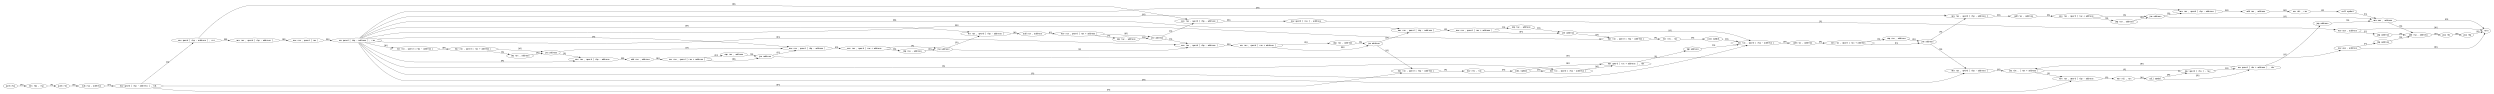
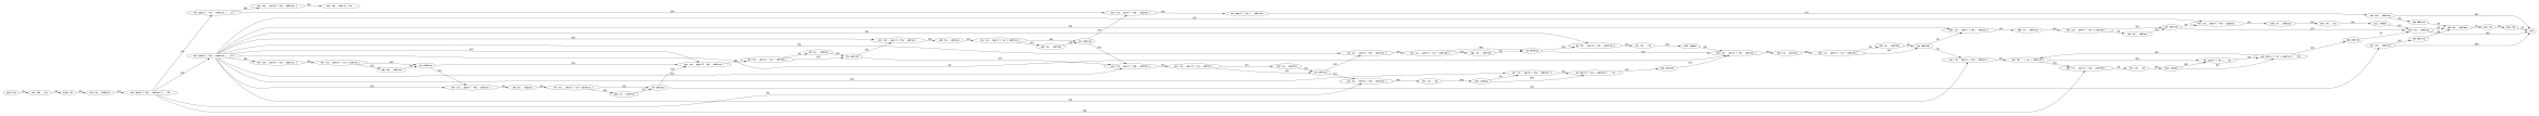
  digraph {
    fontname="Roboto Mono"
    rankdir=LR
    node [fontname="Roboto Mono"]
    edge [fontname="Roboto Mono"]
    n1 [label="push rbp"]
    n2 [label="mov rbp , rsp"]
    n3 [label="push rbx"]
    n4 [label="sub rsp , address"]
    n5 [label="mov qword [ rbp - address ] , rdi"]
    n6 [label="mov qword [ rbp - address ] , rsi"]
    n7 [label="mov rax , qword [ rbp - address ]"]
    n8 [label="mov rax , qword [ rbp - address ]"]
    n9 [label="mov rax , qword [ rbp - address ]"]
    n10 [label="mov rax , qword [ rbp - address ]"]
    n11 [label="mov rdi , rax"]
    n12 [label="mov rdi , rax"]
    n13 [label="mov rax , qword [ rax ]"]
    n14 [label="mov qword [ rax ] , address"]
    n15 [label="mov qword [ rbp - address ] , rax"]
    n16 [label="mov rax , qword [ rbp - address ]"]
    n17 [label="mov rax , qword [ rbp - address ]"]
    n18 [label="mov rax , qword [ rbp - address ]"]
    n19 [label="mov rax , qword [ rbp - address ]"]
    n20 [label="mov rax , qword [ rbp - address ]"]
    n21 [label="mov rax , qword [ rbp - address ]"]
    n22 [label="mov rax , qword [ rbp - address ]"]
    n23 [label="mov rax , qword [ rbp - address ]"]
    n24 [label="mov rcx , qword [ rbp - address ]"]
    n25 [label="mov rax , qword [ rbp - address ]"]
    n26 [label="mov rax , qword [ rbp - address ]"]
    n27 [label="mov rax , qword [ rbp - address ]"]
    n28 [label="mov rax , qword [ rax + address ]"]
    n29 [label="mov rax , qword [ rax + address ]"]
    n30 [label="add rax , address"]
    n31 [label="mov rax , qword [ rax + address ]"]
    n32 [label="add rax , address"]
    n33 [label="mov rax , qword [ rax + address ]"]
    n34 [label="add rax , address"]
    n35 [label="mov rdi , rax"]
    n36 [label="mov qword [ rcx + address ] , rdx"]
    n37 [label="add rax , address"]
    n38 [label="lea rbx , [ rax + address ]"]
    n39 [label="add rax , address"]
    n40 [label="cmp rax , address"]
    n41 [label="jne address"]
    n42 [label="cmp rax , address"]
    n43 [label="jne address"]
    n44 [label="mov rax , qword [ rax + address ]"]
    n45 [label="cmp rax , address"]
    n46 [label="jne address"]
    n47 [label="mov rax , qword [ rax + address ]"]
    n48 [label="cmp rax , address"]
    n49 [label="jne address"]
    n50 [label="mov eax , address"]
    n51 [label="jmp address"]
    n52 [label=retn]
    n53 [label="add rsp , address"]
    n54 [label="cmp rax , address"]
    n55 [label="jne address"]
    n56 [label="call symbol"]
    n57 [label="cmp rax , address"]
    n58 [label="jne address"]
    n59 [label="mov eax , address"]
    n60 [label="pop rbx"]
    n61 [label="pop rbp"]
    n62 [label="mov rax , qword [ rax + address ]"]
    n63 [label="call symbol"]
    n64 [label="jmp address"]
    n65 [label="jmp address"]
    n66 [label="cmp rax , address"]
    n67 [label="jne address"]
    n68 [label="mov rax , qword [ rax + address ]"]
    n69 [label="mov qword [ rbx ] , rax"]
    n70 [label="cmp rax , address"]
    n71 [label="jne address"]
    n72 [label="mov eax , address"]
    n73 [label="mov rdi , rax"]
    n74 [label="mov qword [ rbx + address ] , rdx"]
    n75 [label="jmp address"]
    n76 [label="call symbol"]
    n77 [label="call symbol"]
    n1 -> n2 [label=CFG]
    n2 -> n3 [label=CFG]
    n3 -> n4 [label=CFG]
    n4 -> n5 [label=CFG]
    n5 -> n6 [label=CFG]
    n5 -> n7 [label=DFG]
    n5 -> n8 [label=DFG]
    n6 -> n9 [label=DFG]
    n6 -> n10 [label=DFG]
    n7 -> n11 [label=DFG]
    n8 -> n12 [label=DFG]
    n9 -> n13 [label=DFG]
    n10 -> n14 [label=DFG]
    n11 -> n56 [label=DFG]
    n12 -> n76 [label=DFG]
-   n13 -> n15 [label=DFG]
+   n5 -> n15 [label=DFG]
    n14 -> n59 [label=CFG]
    n15 -> n16 [label=DFG]
    n15 -> n17 [label=DFG]
    n15 -> n18 [label=DFG]
    n15 -> n19 [label=DFG]
    n15 -> n20 [label=DFG]
    n15 -> n21 [label=DFG]
    n15 -> n22 [label=DFG]
    n15 -> n23 [label=DFG]
    n15 -> n24 [label=DFG]
    n15 -> n25 [label=DFG]
    n15 -> n26 [label=DFG]
    n15 -> n27 [label=DFG]
    n16 -> n28 [label=DFG]
    n17 -> n29 [label=DFG]
    n18 -> n30 [label=DFG]
    n19 -> n31 [label=DFG]
    n20 -> n32 [label=DFG]
    n21 -> n33 [label=DFG]
    n22 -> n34 [label=DFG]
    n23 -> n35 [label=DFG]
    n24 -> n36 [label=DFG]
    n25 -> n37 [label=DFG]
    n26 -> n38 [label=DFG]
    n27 -> n39 [label=DFG]
    n28 -> n40 [label=CFG]
    n28 -> n41 [label=DFG]
    n29 -> n42 [label=CFG]
    n29 -> n43 [label=DFG]
    n30 -> n44 [label=DFG]
    n31 -> n45 [label=CFG]
    n31 -> n46 [label=DFG]
    n32 -> n47 [label=DFG]
    n33 -> n54 [label=CFG]
    n33 -> n55 [label=DFG]
    n34 -> n62 [label=DFG]
    n35 -> n63 [label=DFG]
    n36 -> n64 [label=CFG]
    n37 -> n68 [label=DFG]
    n38 -> n8 [label=CFG]
    n38 -> n69 [label=DFG]
    n39 -> n73 [label=DFG]
    n40 -> n41 [label=CFG]
    n41 -> n17 [label=CFG]
    n41 -> n18 [label=CFG]
    n42 -> n43 [label=CFG]
    n43 -> n19 [label=CFG]
    n43 -> n20 [label=CFG]
    n44 -> n48 [label=CFG]
    n44 -> n49 [label=DFG]
    n45 -> n46 [label=CFG]
    n46 -> n7 [label=CFG]
    n46 -> n21 [label=CFG]
    n47 -> n57 [label=CFG]
    n47 -> n58 [label=DFG]
    n48 -> n49 [label=CFG]
    n49 -> n17 [label=CFG]
    n49 -> n50 [label=CFG]
    n50 -> n51 [label=CFG]
    n50 -> n52 [label=DFG]
    n51 -> n53 [label=CFG]
    n53 -> n60 [label=CFG]
    n54 -> n55 [label=CFG]
    n55 -> n22 [label=CFG]
    n55 -> n23 [label=CFG]
    n56 -> n24 [label=CFG]
    n56 -> n36 [label=DFG]
    n57 -> n58 [label=CFG]
    n58 -> n10 [label=CFG]
    n58 -> n19 [label=CFG]
    n59 -> n52 [label=DFG]
    n59 -> n65 [label=CFG]
    n60 -> n61 [label=CFG]
    n61 -> n52 [label=CFG]
    n62 -> n66 [label=CFG]
    n62 -> n67 [label=DFG]
    n63 -> n22 [label=CFG]
    n64 -> n22 [label=CFG]
    n65 -> n53 [label=CFG]
    n66 -> n67 [label=CFG]
    n67 -> n25 [label=CFG]
    n67 -> n26 [label=CFG]
    n68 -> n70 [label=CFG]
    n68 -> n71 [label=DFG]
    n69 -> n74 [label=CFG]
    n70 -> n71 [label=CFG]
    n71 -> n27 [label=CFG]
    n71 -> n72 [label=CFG]
    n72 -> n52 [label=DFG]
    n72 -> n53 [label=CFG]
    n73 -> n77 [label=DFG]
    n74 -> n38 [label=DFG]
    n74 -> n75 [label=CFG]
    n75 -> n72 [label=CFG]
    n76 -> n69 [label=DFG]
    n76 -> n74 [label=DFG]
    n77 -> n72 [label=CFG]
  }
